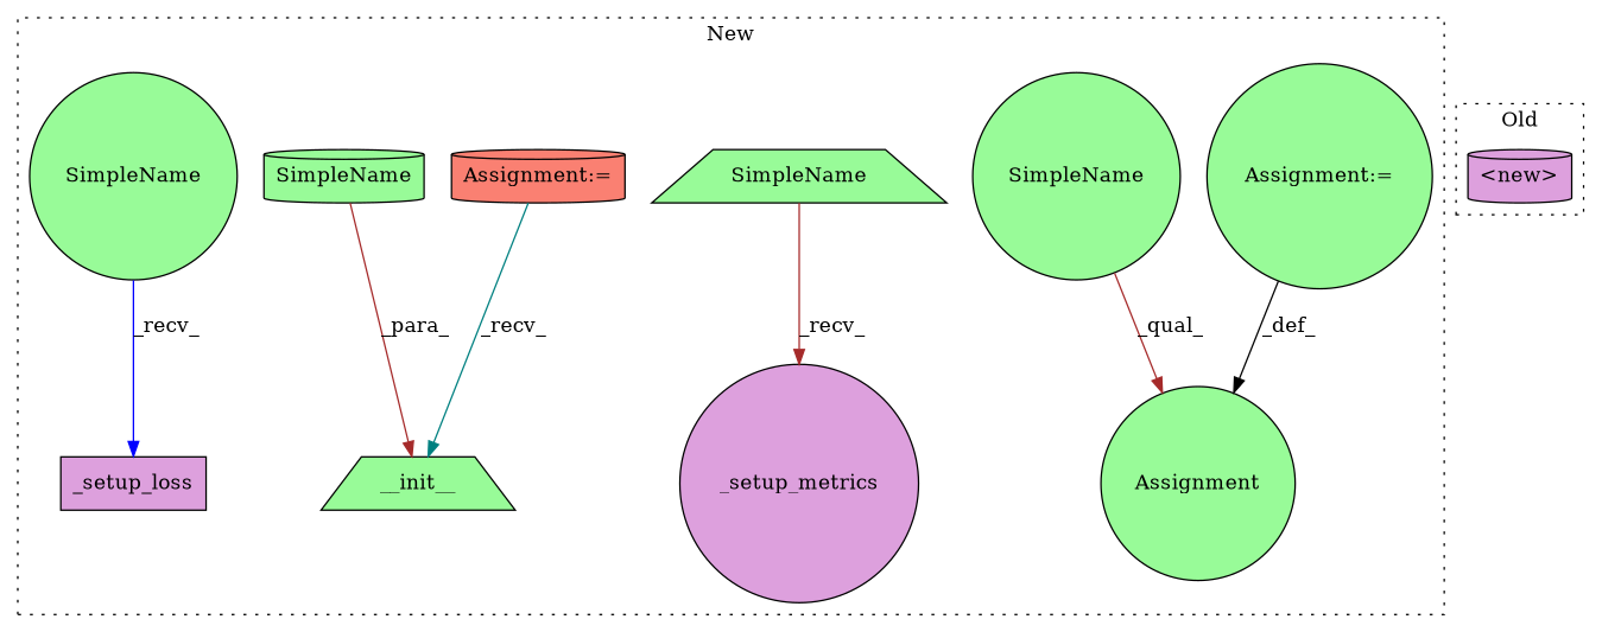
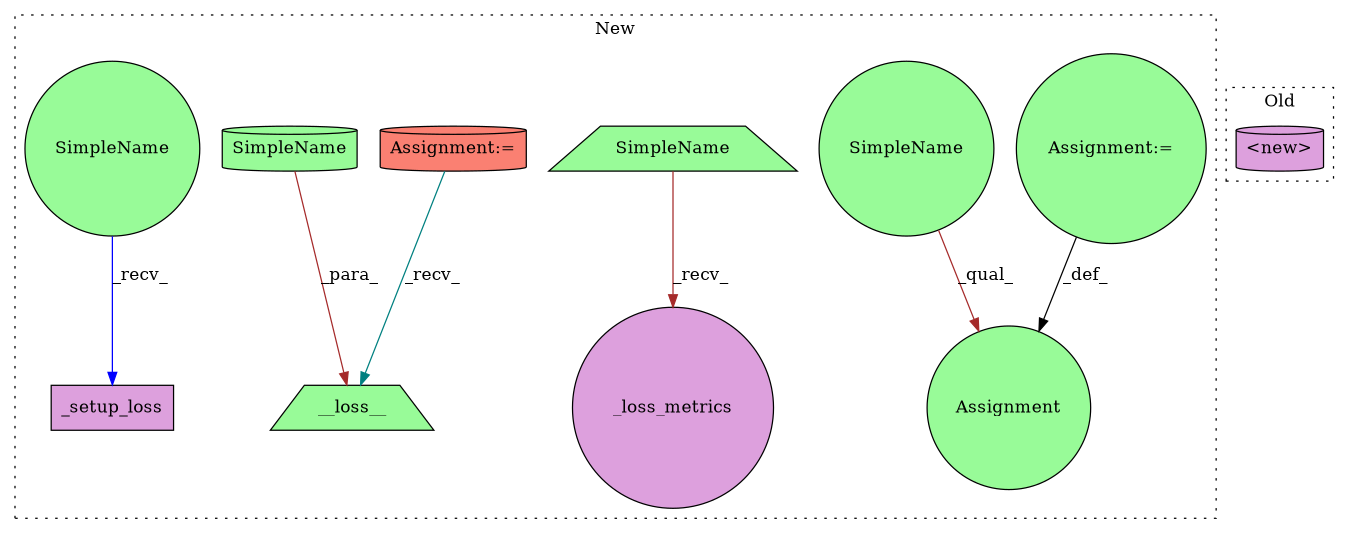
  digraph {
    node [a=42 fillcolor=palegreen l=4 s=4962 shape=circle style=filled]
    edge [color=brown]
-   n1 [a=32 fillcolor=plum l=16 label=_setup_metrics s=5266]
+   n1 [a=32 fillcolor=plum l=16 label=_loss_metrics s=5266]
    n2 [a=32 fillcolor=plum l=13 label=_setup_loss s=5242 shape=box]
    n3 [a=22 l=12 label=Assignment]
-   n4 [a=32 l="9,1" label=__init__ s="4892,4913" shape=trapezium]
+   n4 [a=32 l="9,1" label=__loss__ s="4892,4913" shape=trapezium]
    n5 [a=7 l=1 label="Assignment:=" s=4974]
    n6 [a=7 fillcolor=salmon l=20 label="Assignment:=" s=4746 shape=cylinder]
    n7 [label=SimpleName s=5261 shape=trapezium]
    n8 [label=SimpleName s=4901 shape=cylinder]
    n9 [label=SimpleName]
    n10 [label=SimpleName s=5237]
    n11 [a=46 fillcolor=plum l=8 label="<new>" s=4291 shape=cylinder]
    subgraph cluster_1 {
      label=New
      style=dotted
      n1
      n2
      n3
      n4
      n5
      n6
      n7
      n8
      n9
      n10
    }
    subgraph cluster_2 {
      label=Old
      style=dotted
      n11
    }
    n5 -> n3 [color=black label=_def_]
    n6 -> n4 [color=teal label=_recv_]
    n7 -> n1 [label=_recv_]
    n8 -> n4 [label=_para_]
    n9 -> n3 [label=_qual_]
    n10 -> n2 [color=blue label=_recv_]
  }
